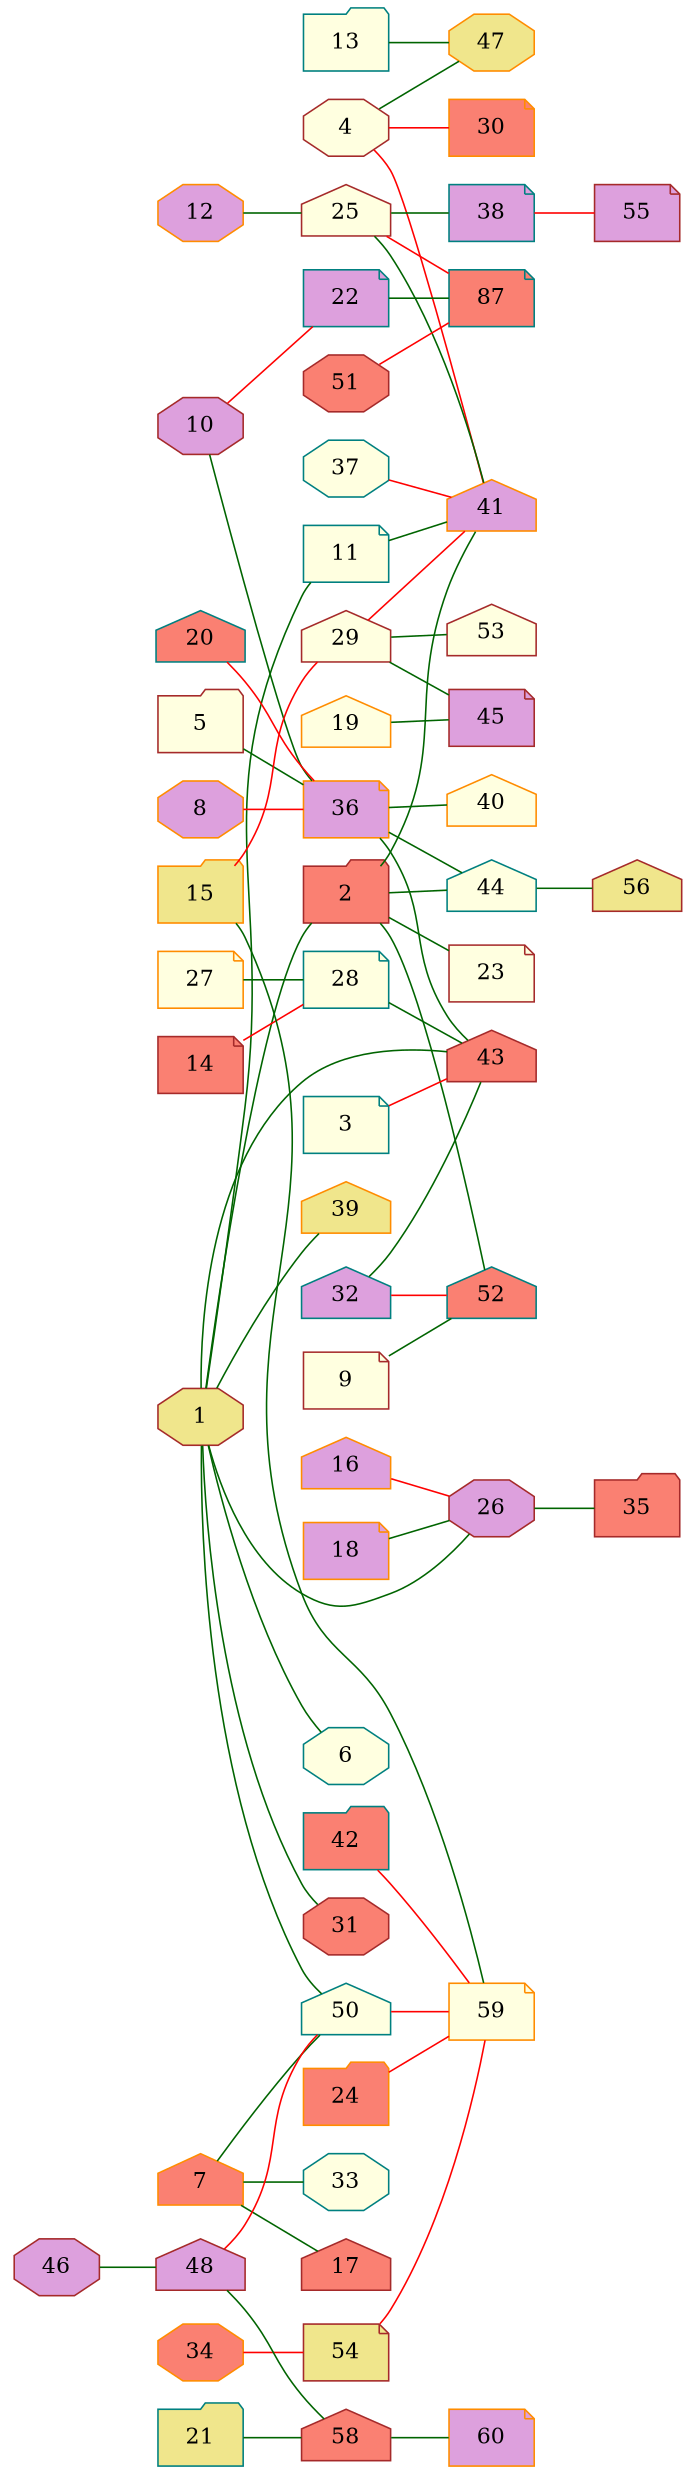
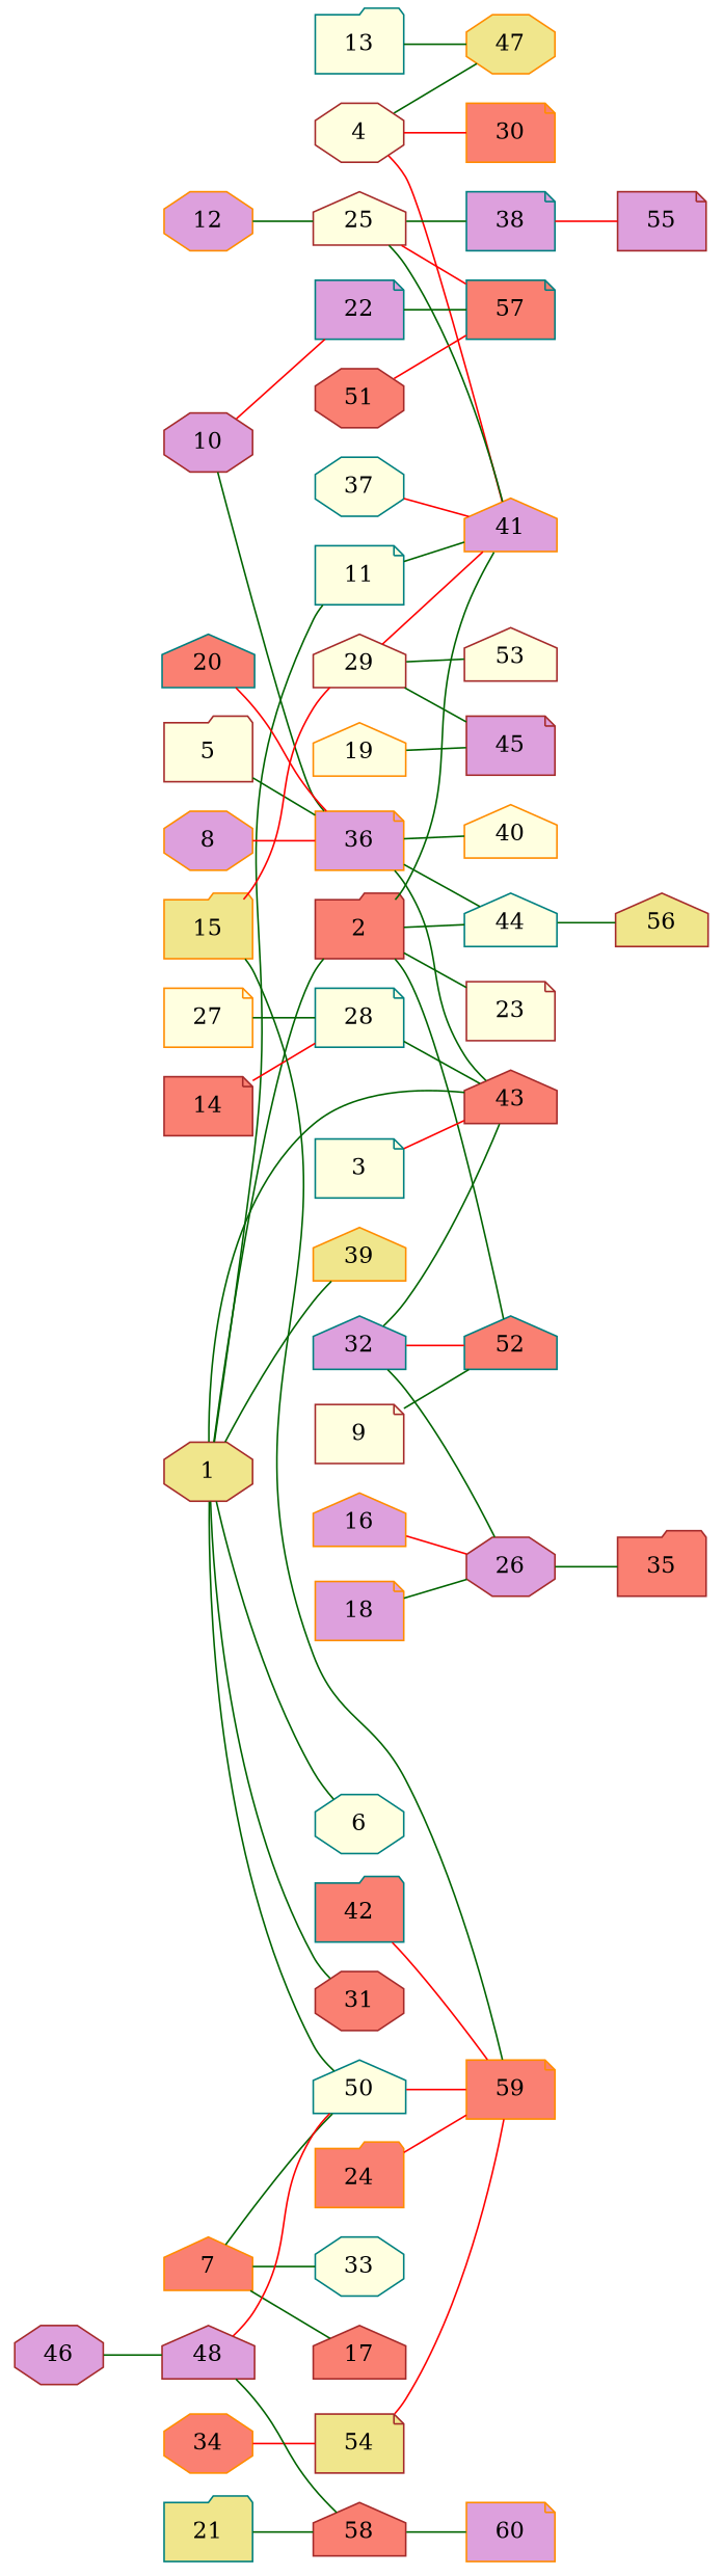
  graph {
    rankdir=LR
    node [color=brown fillcolor=lightyellow shape=house style=filled]
    edge [color=darkgreen weight=1.0]
    1 [fillcolor=khaki shape=octagon]
    2 [fillcolor=salmon shape=folder]
    6 [color=teal shape=octagon]
    11 [color=teal shape=note]
    26 [fillcolor=plum shape=octagon]
    31 [fillcolor=salmon shape=octagon]
    39 [color=darkorange fillcolor=khaki]
    43 [fillcolor=salmon]
    50 [color=teal]
    23 [shape=note]
    41 [color=darkorange fillcolor=plum]
    44 [color=teal]
    52 [color=teal fillcolor=salmon]
    35 [fillcolor=salmon shape=folder]
-   59 [color=darkorange shape=note]
+   59 [color=darkorange fillcolor=salmon shape=note]
    56 [fillcolor=khaki]
    3 [color=teal shape=note]
    4 [shape=octagon]
    30 [color=darkorange fillcolor=salmon shape=note]
    47 [color=darkorange fillcolor=khaki shape=octagon]
    5 [shape=folder]
    36 [color=darkorange fillcolor=plum shape=note]
    40 [color=darkorange]
    7 [color=darkorange fillcolor=salmon]
    17 [fillcolor=salmon]
    33 [color=teal shape=octagon]
    8 [color=darkorange fillcolor=plum shape=octagon]
    9 [shape=note]
    10 [fillcolor=plum shape=octagon]
    22 [color=teal fillcolor=plum shape=note]
-   57 [color=teal fillcolor=salmon shape=note label=87]
+   57 [color=teal fillcolor=salmon shape=note]
    12 [color=darkorange fillcolor=plum shape=octagon]
    25
    38 [color=teal fillcolor=plum shape=note]
    13 [color=teal shape=folder]
    14 [fillcolor=salmon shape=note]
    28 [color=teal shape=note]
    15 [color=darkorange fillcolor=khaki shape=folder]
    29
    45 [fillcolor=plum shape=note]
    53
    16 [color=darkorange fillcolor=plum]
    18 [color=darkorange fillcolor=plum shape=note]
    19 [color=darkorange]
    20 [color=teal fillcolor=salmon]
    21 [color=teal fillcolor=khaki shape=folder]
    58 [fillcolor=salmon]
    60 [color=darkorange fillcolor=plum shape=note]
    24 [color=darkorange fillcolor=salmon shape=folder]
    55 [fillcolor=plum shape=note]
    27 [color=darkorange shape=note]
    32 [color=teal fillcolor=plum]
    34 [color=darkorange fillcolor=salmon shape=octagon]
    54 [fillcolor=khaki shape=note]
    37 [color=teal shape=octagon]
    42 [color=teal fillcolor=salmon shape=folder]
    46 [fillcolor=plum shape=octagon]
    48 [fillcolor=plum]
    51 [fillcolor=salmon shape=octagon]
    1 -- 2
    1 -- 6
    1 -- 11
-   1 -- 26
+   32 -- 26
    1 -- 31
    1 -- 39
    1 -- 43
    1 -- 50
    2 -- 23
    2 -- 41
    2 -- 44
    2 -- 52
    11 -- 41
    26 -- 35
    50 -- 59 [color=red]
    44 -- 56
    3 -- 43 [color=red]
    4 -- 41 [color=red]
    4 -- 30 [color=red]
    4 -- 47
    5 -- 36
    36 -- 43
    36 -- 44
    36 -- 40
    7 -- 50
    7 -- 17
    7 -- 33
    8 -- 36 [color=red]
    9 -- 52
    10 -- 36
    10 -- 22 [color=red]
    22 -- 57
    12 -- 25
    25 -- 41
    25 -- 57 [color=red]
    25 -- 38
    38 -- 55 [color=red]
    13 -- 47
    14 -- 28 [color=red]
    28 -- 43
    15 -- 59
    15 -- 29 [color=red]
    29 -- 41 [color=red]
    29 -- 45
    29 -- 53
    16 -- 26 [color=red]
    18 -- 26
    19 -- 45
    20 -- 36 [color=red]
    21 -- 58
    58 -- 60
    24 -- 59 [color=red]
    27 -- 28
    32 -- 43
    32 -- 52 [color=red]
    34 -- 54 [color=red]
    54 -- 59 [color=red]
    37 -- 41 [color=red]
    42 -- 59 [color=red]
    46 -- 48
    48 -- 50 [color=red]
    48 -- 58
    51 -- 57 [color=red]
  }
